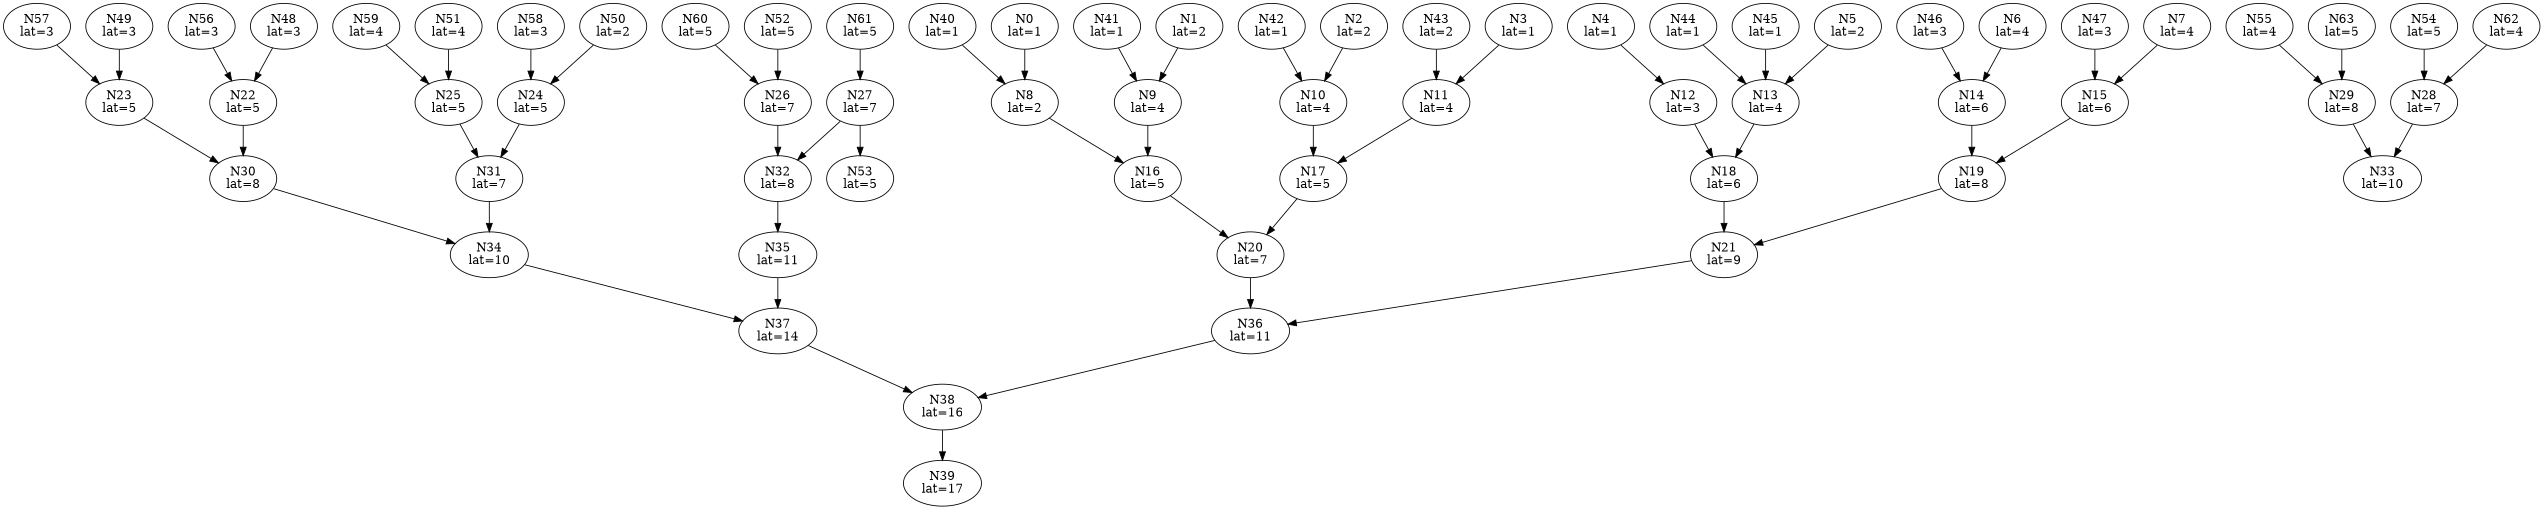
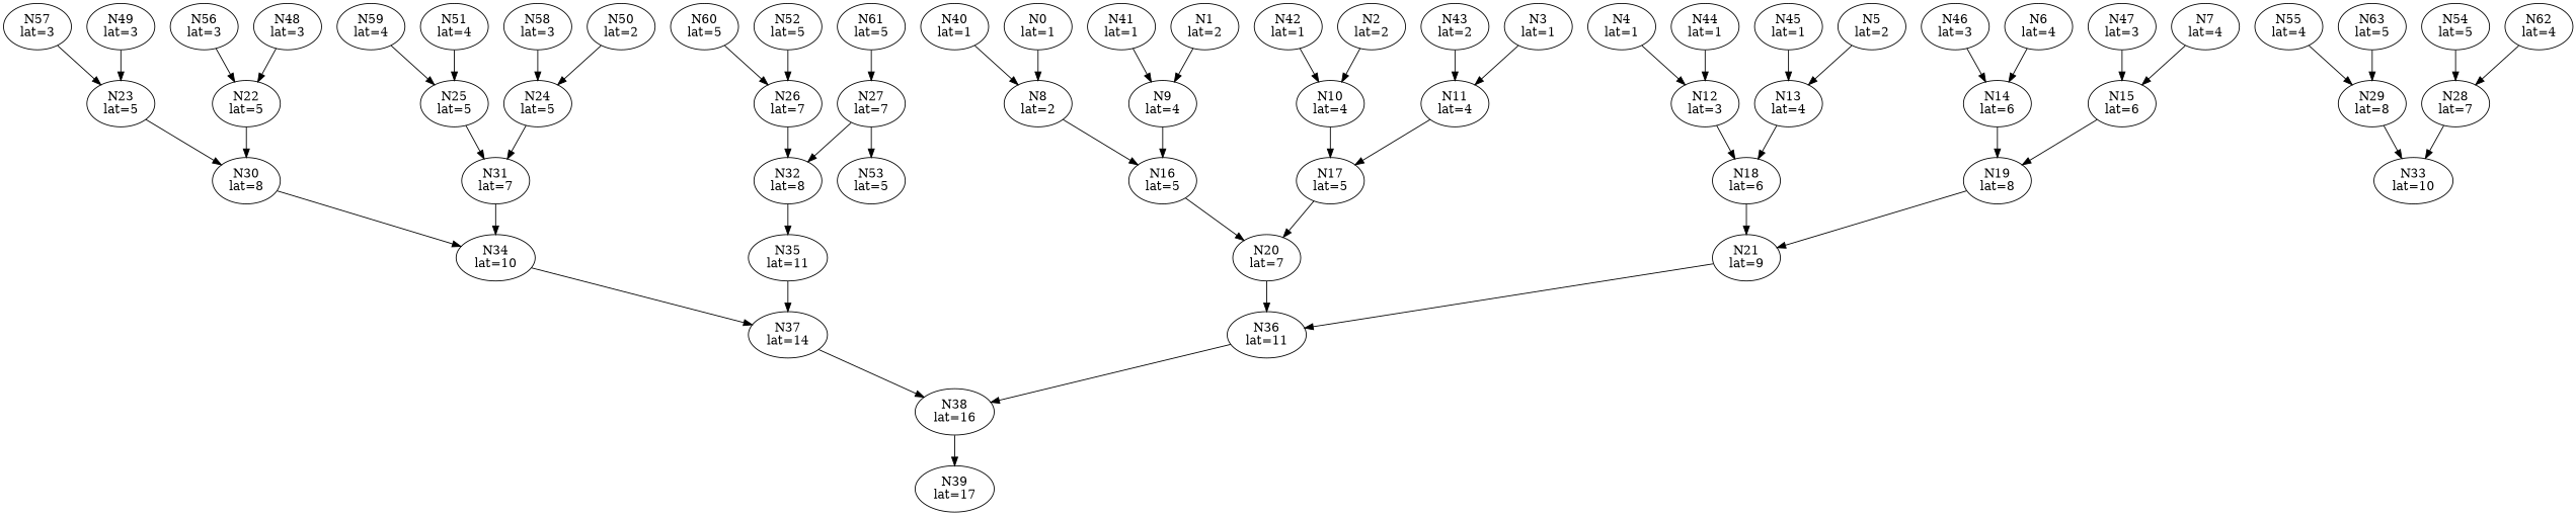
  digraph {
    N0 [label="\N\nlat=1"]
    N8 [label="\N\nlat=2"]
    N16 [label="\N\nlat=5"]
    N1 [label="\N\nlat=2"]
    N9 [label="\N\nlat=4"]
    N2 [label="\N\nlat=2"]
    N10 [label="\N\nlat=4"]
    N17 [label="\N\nlat=5"]
    N3 [label="\N\nlat=1"]
    N11 [label="\N\nlat=4"]
    N4 [label="\N\nlat=1"]
    N12 [label="\N\nlat=3"]
    N18 [label="\N\nlat=6"]
    N5 [label="\N\nlat=2"]
    N13 [label="\N\nlat=4"]
    N6 [label="\N\nlat=4"]
    N14 [label="\N\nlat=6"]
    N19 [label="\N\nlat=8"]
    N7 [label="\N\nlat=4"]
    N15 [label="\N\nlat=6"]
    N20 [label="\N\nlat=7"]
    N40 [label="\N\nlat=1"]
    N41 [label="\N\nlat=1"]
    N42 [label="\N\nlat=1"]
    N43 [label="\N\nlat=2"]
    N21 [label="\N\nlat=9"]
    N44 [label="\N\nlat=1"]
    N45 [label="\N\nlat=1"]
    N46 [label="\N\nlat=3"]
    N47 [label="\N\nlat=3"]
    N36 [label="\N\nlat=11"]
    N38 [label="\N\nlat=16"]
    N22 [label="\N\nlat=5"]
    N30 [label="\N\nlat=8"]
    N34 [label="\N\nlat=10"]
    N48 [label="\N\nlat=3"]
    N56 [label="\N\nlat=3"]
    N23 [label="\N\nlat=5"]
    N49 [label="\N\nlat=3"]
    N57 [label="\N\nlat=3"]
    N24 [label="\N\nlat=5"]
    N31 [label="\N\nlat=7"]
    N50 [label="\N\nlat=2"]
    N58 [label="\N\nlat=3"]
    N25 [label="\N\nlat=5"]
    N51 [label="\N\nlat=4"]
    N59 [label="\N\nlat=4"]
    N26 [label="\N\nlat=7"]
    N32 [label="\N\nlat=8"]
    N35 [label="\N\nlat=11"]
    N52 [label="\N\nlat=5"]
    N60 [label="\N\nlat=5"]
    N27 [label="\N\nlat=7"]
    N53 [label="\N\nlat=5"]
    N61 [label="\N\nlat=5"]
    N28 [label="\N\nlat=7"]
    N33 [label="\N\nlat=10"]
    N54 [label="\N\nlat=5"]
    N62 [label="\N\nlat=4"]
    N29 [label="\N\nlat=8"]
    N55 [label="\N\nlat=4"]
    N63 [label="\N\nlat=5"]
    N37 [label="\N\nlat=14"]
    N39 [label="\N\nlat=17"]
    N0 -> N8
    N8 -> N16
    N16 -> N20
    N1 -> N9
    N9 -> N16
    N2 -> N10
    N10 -> N17
    N17 -> N20
    N3 -> N11
    N11 -> N17
    N4 -> N12
    N12 -> N18
    N18 -> N21
    N5 -> N13
    N13 -> N18
    N6 -> N14
    N14 -> N19
    N19 -> N21
    N7 -> N15
    N15 -> N19
    N20 -> N36
    N40 -> N8
    N41 -> N9
    N42 -> N10
    N43 -> N11
    N21 -> N36
-   N44 -> N13
+   N44 -> N12
    N45 -> N13
    N46 -> N14
    N47 -> N15
    N36 -> N38
    N38 -> N39
    N22 -> N30
    N30 -> N34
    N34 -> N37
    N48 -> N22
    N56 -> N22
    N23 -> N30
    N49 -> N23
    N57 -> N23
    N24 -> N31
    N31 -> N34
    N50 -> N24
    N58 -> N24
    N25 -> N31
    N51 -> N25
    N59 -> N25
    N26 -> N32
    N32 -> N35
    N35 -> N37
    N52 -> N26
    N60 -> N26
    N27 -> N32
    N27 -> N53
    N61 -> N27
    N28 -> N33
    N54 -> N28
    N62 -> N28
    N29 -> N33
    N55 -> N29
    N63 -> N29
    N37 -> N38
  }
